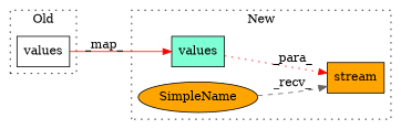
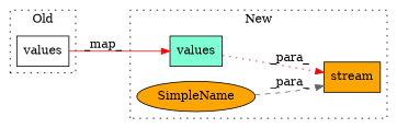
  digraph {
    rankdir=LR
    node [a=32 l=8 shape=box style=filled fillcolor=orange]
    edge [color=red]
    n1 [label=values s=3006 fillcolor=aquamarine]
    n2 [l="8,2" label=stream s="2986,3014"]
    n3 [a=42 l=6 label=SimpleName s=2979 shape=ellipse]
    n4 [label=values s=2912 fillcolor=white]
    subgraph cluster_1 {
      label=New
      style=dotted
      n1
      n2
      n3
    }
    subgraph cluster_2 {
      label=Old
      style=dotted
      n4
    }
    n1 -> n2 [label=_para_ style=dotted]
-   n3 -> n2 [label=_recv_ color=gray40 style=dashed]
+   n3 -> n2 [label=_para_ color=gray40 style=dashed]
    n4 -> n1 [label=_map_ style=solid]
  }
